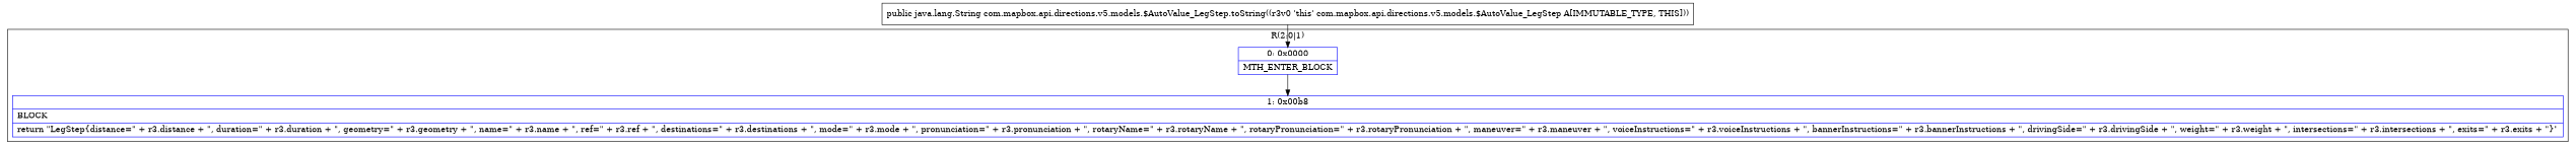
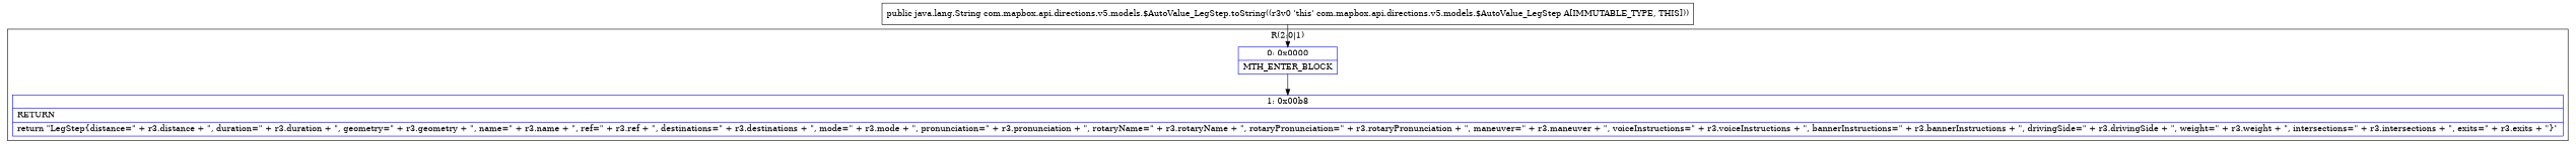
  digraph {
    node [color=blue shape=record]
    n1 [label="{0\:\ 0x0000|MTH_ENTER_BLOCK\l}"]
-   n2 [label="{1\:\ 0x00b8|BLOCK\l|return \"LegStep\{distance=\" + r3.distance + \", duration=\" + r3.duration + \", geometry=\" + r3.geometry + \", name=\" + r3.name + \", ref=\" + r3.ref + \", destinations=\" + r3.destinations + \", mode=\" + r3.mode + \", pronunciation=\" + r3.pronunciation + \", rotaryName=\" + r3.rotaryName + \", rotaryPronunciation=\" + r3.rotaryPronunciation + \", maneuver=\" + r3.maneuver + \", voiceInstructions=\" + r3.voiceInstructions + \", bannerInstructions=\" + r3.bannerInstructions + \", drivingSide=\" + r3.drivingSide + \", weight=\" + r3.weight + \", intersections=\" + r3.intersections + \", exits=\" + r3.exits + \"\}\"\l}"]
+   n2 [label="{1\:\ 0x00b8|RETURN\l|return \"LegStep\{distance=\" + r3.distance + \", duration=\" + r3.duration + \", geometry=\" + r3.geometry + \", name=\" + r3.name + \", ref=\" + r3.ref + \", destinations=\" + r3.destinations + \", mode=\" + r3.mode + \", pronunciation=\" + r3.pronunciation + \", rotaryName=\" + r3.rotaryName + \", rotaryPronunciation=\" + r3.rotaryPronunciation + \", maneuver=\" + r3.maneuver + \", voiceInstructions=\" + r3.voiceInstructions + \", bannerInstructions=\" + r3.bannerInstructions + \", drivingSide=\" + r3.drivingSide + \", weight=\" + r3.weight + \", intersections=\" + r3.intersections + \", exits=\" + r3.exits + \"\}\"\l}"]
    n3 [label="{public java.lang.String com.mapbox.api.directions.v5.models.$AutoValue_LegStep.toString((r3v0 'this' com.mapbox.api.directions.v5.models.$AutoValue_LegStep A[IMMUTABLE_TYPE, THIS])) }" color=""]
    subgraph cluster_1 {
      label="R(2:0|1)"
      n1
      n2
    }
    n1 -> n2
    n3 -> n1
  }
